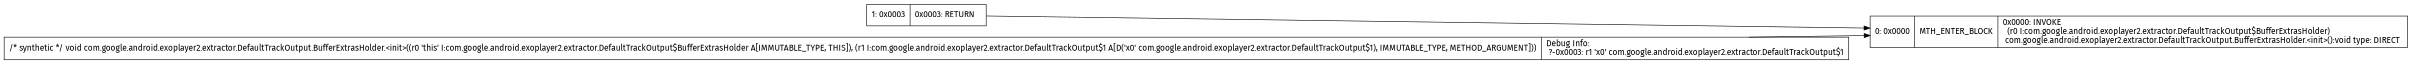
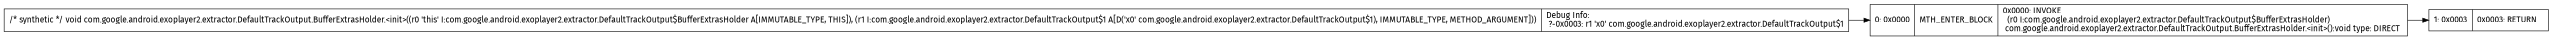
  digraph {
    rankdir=LR
    fontname="Fira Sans"
    node [shape=record fontname="Fira Sans"]
    edge [fontname="Fira Sans"]
    n1 [label="{0\:\ 0x0000|MTH_ENTER_BLOCK\l|0x0000: INVOKE  \l  (r0 I:com.google.android.exoplayer2.extractor.DefaultTrackOutput$BufferExtrasHolder)\l com.google.android.exoplayer2.extractor.DefaultTrackOutput.BufferExtrasHolder.\<init\>():void type: DIRECT \l}"]
    n2 [label="{1\:\ 0x0003|0x0003: RETURN   \l}"]
    n3 [label="{\/* synthetic *\/ void com.google.android.exoplayer2.extractor.DefaultTrackOutput.BufferExtrasHolder.\<init\>((r0 'this' I:com.google.android.exoplayer2.extractor.DefaultTrackOutput$BufferExtrasHolder A[IMMUTABLE_TYPE, THIS]), (r1 I:com.google.android.exoplayer2.extractor.DefaultTrackOutput$1 A[D('x0' com.google.android.exoplayer2.extractor.DefaultTrackOutput$1), IMMUTABLE_TYPE, METHOD_ARGUMENT]))  | Debug Info:\l  ?\-0x0003: r1 'x0' com.google.android.exoplayer2.extractor.DefaultTrackOutput$1\l}"]
-   n2 -> n1
+   n1 -> n2
    n3 -> n1
  }
